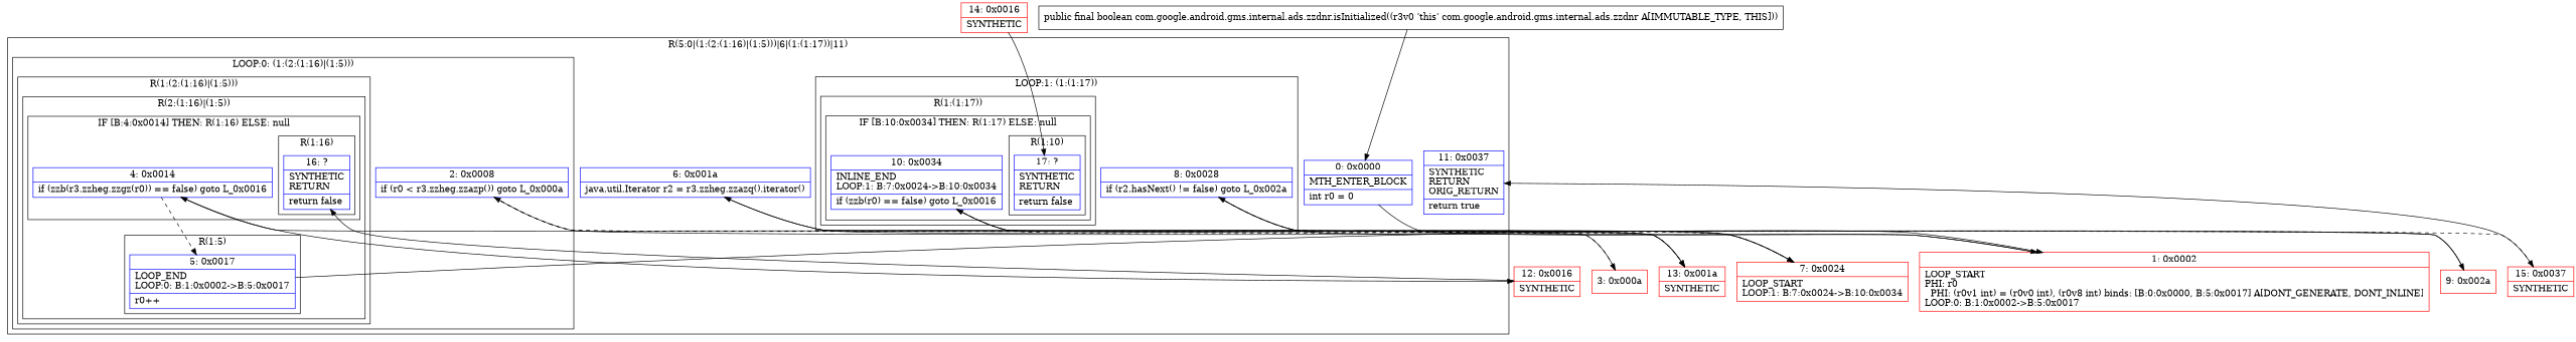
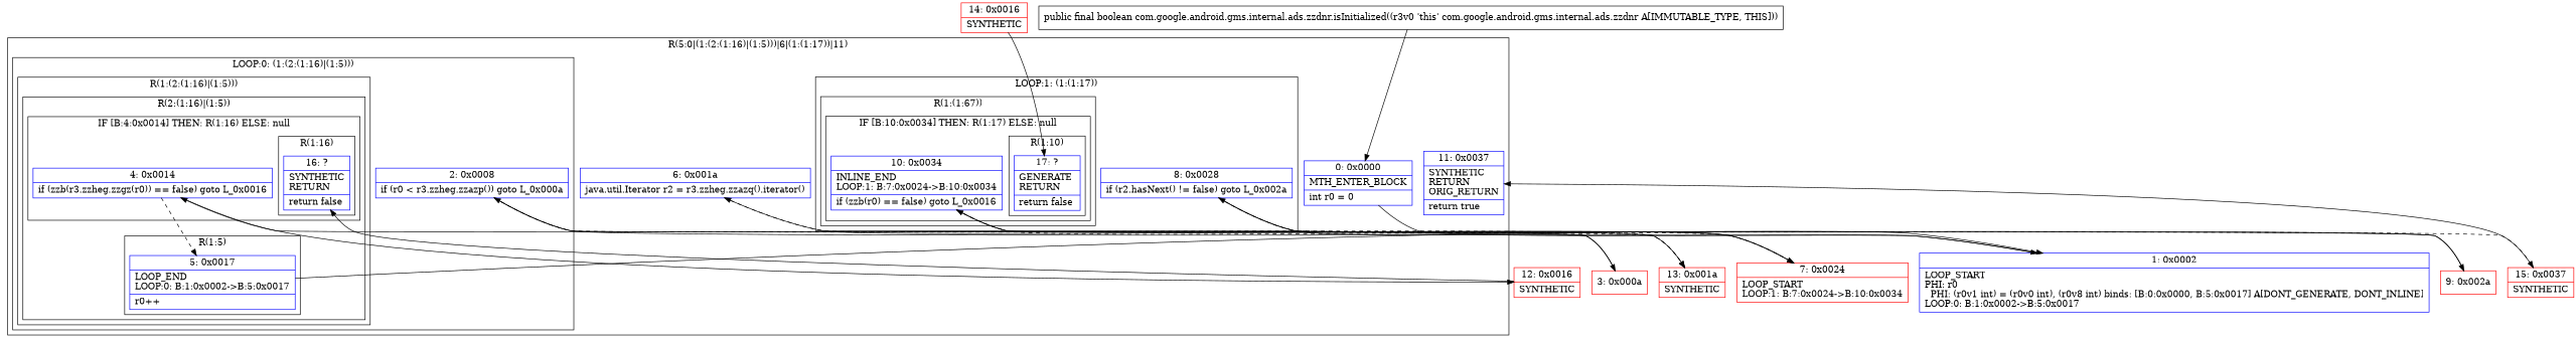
  digraph {
    node [color=blue shape=record]
    n1 [label="{16\:\ ?|SYNTHETIC\lRETURN\l|return false\l}"]
    n2 [label="{4\:\ 0x0014|if (zzb(r3.zzheg.zzgz(r0)) == false) goto L_0x0016\l}"]
    n3 [label="{5\:\ 0x0017|LOOP_END\lLOOP:0: B:1:0x0002\-\>B:5:0x0017\l|r0++\l}"]
    n4 [label="{2\:\ 0x0008|if (r0 \< r3.zzheg.zzazp()) goto L_0x000a\l}"]
-   n5 [label="{17\:\ ?|SYNTHETIC\lRETURN\l|return false\l}"]
+   n5 [label="{17\:\ ?|GENERATE\lRETURN\l|return false\l}"]
    n6 [label="{10\:\ 0x0034|INLINE_END\lLOOP:1: B:7:0x0024\-\>B:10:0x0034\l|if (zzb(r0) == false) goto L_0x0016\l}"]
    n7 [label="{8\:\ 0x0028|if (r2.hasNext() != false) goto L_0x002a\l}"]
    n8 [label="{0\:\ 0x0000|MTH_ENTER_BLOCK\l|int r0 = 0\l}"]
    n9 [label="{6\:\ 0x001a|java.util.Iterator r2 = r3.zzheg.zzazq().iterator()\l}"]
    n10 [label="{11\:\ 0x0037|SYNTHETIC\lRETURN\lORIG_RETURN\l|return true\l}"]
    n11 [color=red label="{12\:\ 0x0016|SYNTHETIC\l}"]
-   n12 [color=red label="{1\:\ 0x0002|LOOP_START\lPHI: r0 \l  PHI: (r0v1 int) = (r0v0 int), (r0v8 int) binds: [B:0:0x0000, B:5:0x0017] A[DONT_GENERATE, DONT_INLINE]\lLOOP:0: B:1:0x0002\-\>B:5:0x0017\l}"]
+   n12 [label="{1\:\ 0x0002|LOOP_START\lPHI: r0 \l  PHI: (r0v1 int) = (r0v0 int), (r0v8 int) binds: [B:0:0x0000, B:5:0x0017] A[DONT_GENERATE, DONT_INLINE]\lLOOP:0: B:1:0x0002\-\>B:5:0x0017\l}"]
    n13 [color=red label="{3\:\ 0x000a}"]
    n14 [color=red label="{13\:\ 0x001a|SYNTHETIC\l}"]
    n15 [color=red label="{7\:\ 0x0024|LOOP_START\lLOOP:1: B:7:0x0024\-\>B:10:0x0034\l}"]
    n16 [color=red label="{9\:\ 0x002a}"]
    n17 [color=red label="{15\:\ 0x0037|SYNTHETIC\l}"]
    n18 [color=red label="{14\:\ 0x0016|SYNTHETIC\l}"]
    n19 [label="{public final boolean com.google.android.gms.internal.ads.zzdnr.isInitialized((r3v0 'this' com.google.android.gms.internal.ads.zzdnr A[IMMUTABLE_TYPE, THIS])) }" color=""]
    subgraph cluster_1 {
      label="R(5:0|(1:(2:(1:16)|(1:5)))|6|(1:(1:17))|11)"
      n8
      n9
      n10
      subgraph cluster_2 {
        label="LOOP:0: (1:(2:(1:16)|(1:5)))"
        n4
        subgraph cluster_3 {
          label="R(1:(2:(1:16)|(1:5)))"
          subgraph cluster_4 {
            label="R(2:(1:16)|(1:5))"
            subgraph cluster_5 {
              label="IF [B:4:0x0014] THEN: R(1:16) ELSE: null"
              n2
              subgraph cluster_6 {
                label="R(1:16)"
                n1
              }
            }
            subgraph cluster_7 {
              label="R(1:5)"
              n3
            }
          }
        }
      }
      subgraph cluster_8 {
        label="LOOP:1: (1:(1:17))"
        n7
        subgraph cluster_9 {
-         label="R(1:(1:17))"
+         label="R(1:(1:67))"
          subgraph cluster_10 {
            label="IF [B:10:0x0034] THEN: R(1:17) ELSE: null"
            n6
            subgraph cluster_11 {
              label="R(1:10)"
              n5
            }
          }
        }
      }
    }
    n2 -> n3 [style=dashed]
    n2 -> n11
    n3 -> n12
-   n4 -> n13 [style=dashed]
+   n4 -> n13
    n4 -> n14 [style=dashed]
    n6 -> n14
    n6 -> n15 [style=dashed]
    n7 -> n16
    n7 -> n17 [style=dashed]
    n8 -> n12
    n9 -> n15
    n11 -> n1
    n12 -> n4
    n13 -> n2
-   n14 -> n9
+   n14 -> n9 [style=dashed]
    n15 -> n7
    n16 -> n6
    n17 -> n10
    n18 -> n5
    n19 -> n8
  }
